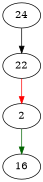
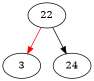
  strict digraph {
-   3 [entry=true label=2]
-   16
+   3 [entry=true]
    22
    24
-   3 -> 16 [color=darkgreen cond=true]
    22 -> 3 [color=red cond=false]
-   24 -> 22
+   22 -> 24
  }
